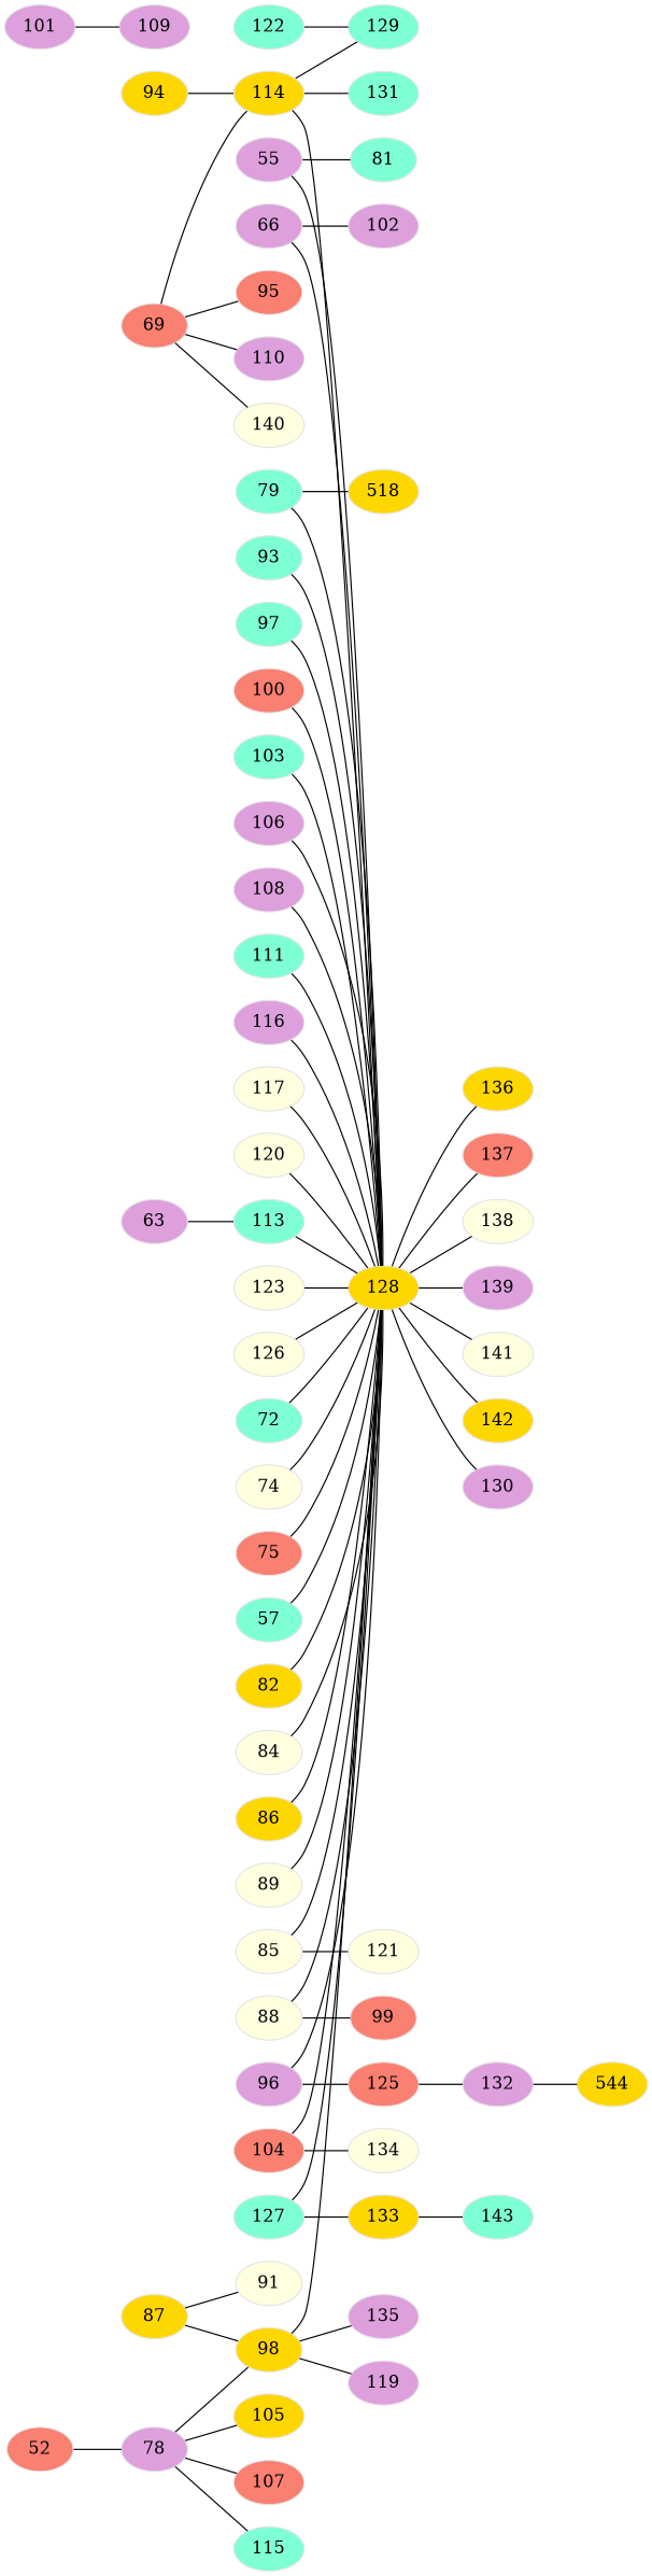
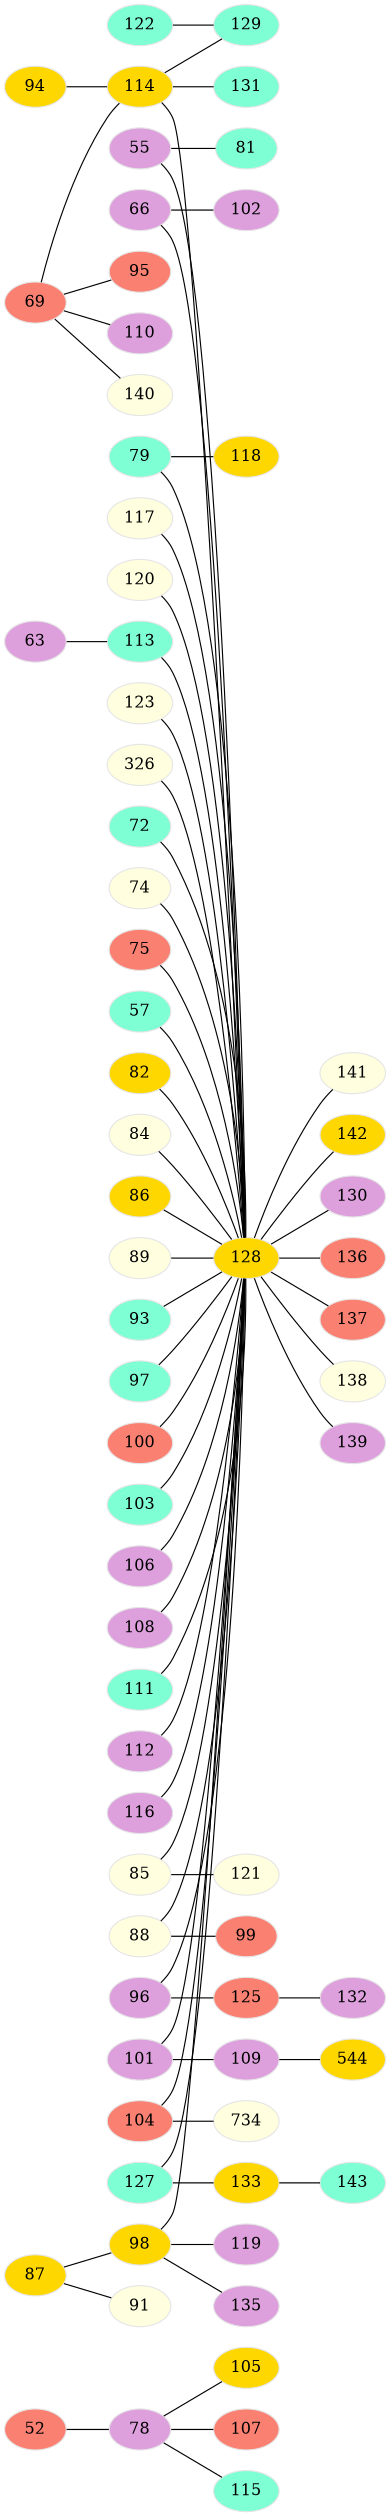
  graph {
    rankdir=LR
    node [color=gray90 fillcolor=plum style=filled]
    78 [super="+14"]
    98 [fillcolor=gold super="+6+11+23"]
    105 [fillcolor=gold]
    107 [fillcolor=salmon]
    115 [fillcolor=aquamarine]
    52 [fillcolor=salmon]
    81 [fillcolor=aquamarine]
    55
    128 [fillcolor=gold super="+40+90+68"]
    130
-   136 [fillcolor=gold]
+   136 [fillcolor=salmon]
    137 [fillcolor=salmon]
    138 [fillcolor=lightyellow]
    139
    141 [fillcolor=lightyellow]
    142 [fillcolor=gold]
    113 [fillcolor=aquamarine super="+61"]
    63
    66
    102
    69 [fillcolor=salmon super="+19"]
    95 [fillcolor=salmon]
    110
    114 [fillcolor=gold super="+67"]
    140 [fillcolor=lightyellow]
    129 [fillcolor=aquamarine super="+46+92"]
    131 [fillcolor=aquamarine]
    72 [fillcolor=aquamarine]
    74 [fillcolor=lightyellow]
    75 [fillcolor=salmon]
    n31 [fillcolor=aquamarine label=57]
    119
    135
    79 [fillcolor=aquamarine]
-   118 [fillcolor=gold label=518]
+   118 [fillcolor=gold]
    82 [fillcolor=gold]
    84 [fillcolor=lightyellow]
    85 [fillcolor=lightyellow]
    121 [fillcolor=lightyellow]
    86 [fillcolor=gold]
    87 [fillcolor=gold]
    91 [fillcolor=lightyellow]
    88 [fillcolor=lightyellow super="+45+73"]
    99 [fillcolor=salmon]
    89 [fillcolor=lightyellow]
    93 [fillcolor=aquamarine]
    94 [fillcolor=gold]
    96
    125 [fillcolor=salmon]
    132
    97 [fillcolor=aquamarine]
    100 [fillcolor=salmon]
    101
    109
    103 [fillcolor=aquamarine]
    104 [fillcolor=salmon super="+83"]
-   134 [fillcolor=lightyellow]
+   134 [fillcolor=lightyellow label=734]
    106
    108
    111 [fillcolor=aquamarine]
+   112
    116
    117 [fillcolor=lightyellow]
    120 [fillcolor=lightyellow]
    122 [fillcolor=aquamarine]
    123 [fillcolor=lightyellow]
    n67 [fillcolor=gold label=544]
-   126 [fillcolor=lightyellow]
+   126 [fillcolor=lightyellow label=326]
    127 [fillcolor=aquamarine]
    133 [fillcolor=gold]
    143 [fillcolor=aquamarine]
-   78 -- 98
    78 -- 105
    78 -- 107
    78 -- 115
    98 -- 128
    98 -- 119
    98 -- 135
    52 -- 78
    55 -- 81
    55 -- 128
    128 -- 130
    128 -- 136
    128 -- 137
    128 -- 138
    128 -- 139
    128 -- 141
    128 -- 142
    113 -- 128
    63 -- 113
    66 -- 128
    66 -- 102
    69 -- 95
    69 -- 110
    69 -- 114
    69 -- 140
    114 -- 128
    114 -- 129
    114 -- 131
    72 -- 128
    74 -- 128
    75 -- 128
    n31 -- 128
    79 -- 128
    79 -- 118
    82 -- 128
    84 -- 128
    85 -- 128
    85 -- 121
    86 -- 128
    87 -- 98
    87 -- 91
    88 -- 128
    88 -- 99
    89 -- 128
    93 -- 128
    94 -- 114
    96 -- 128
    96 -- 125
    125 -- 132
-   132 -- n67
+   109 -- n67
    97 -- 128
    100 -- 128
+   101 -- 128
    101 -- 109
    103 -- 128
    104 -- 128
    104 -- 134
    106 -- 128
    108 -- 128
    111 -- 128
+   112 -- 128
    116 -- 128
    117 -- 128
    120 -- 128
    122 -- 129
    123 -- 128
    126 -- 128
    127 -- 128
    127 -- 133
    133 -- 143
  }
